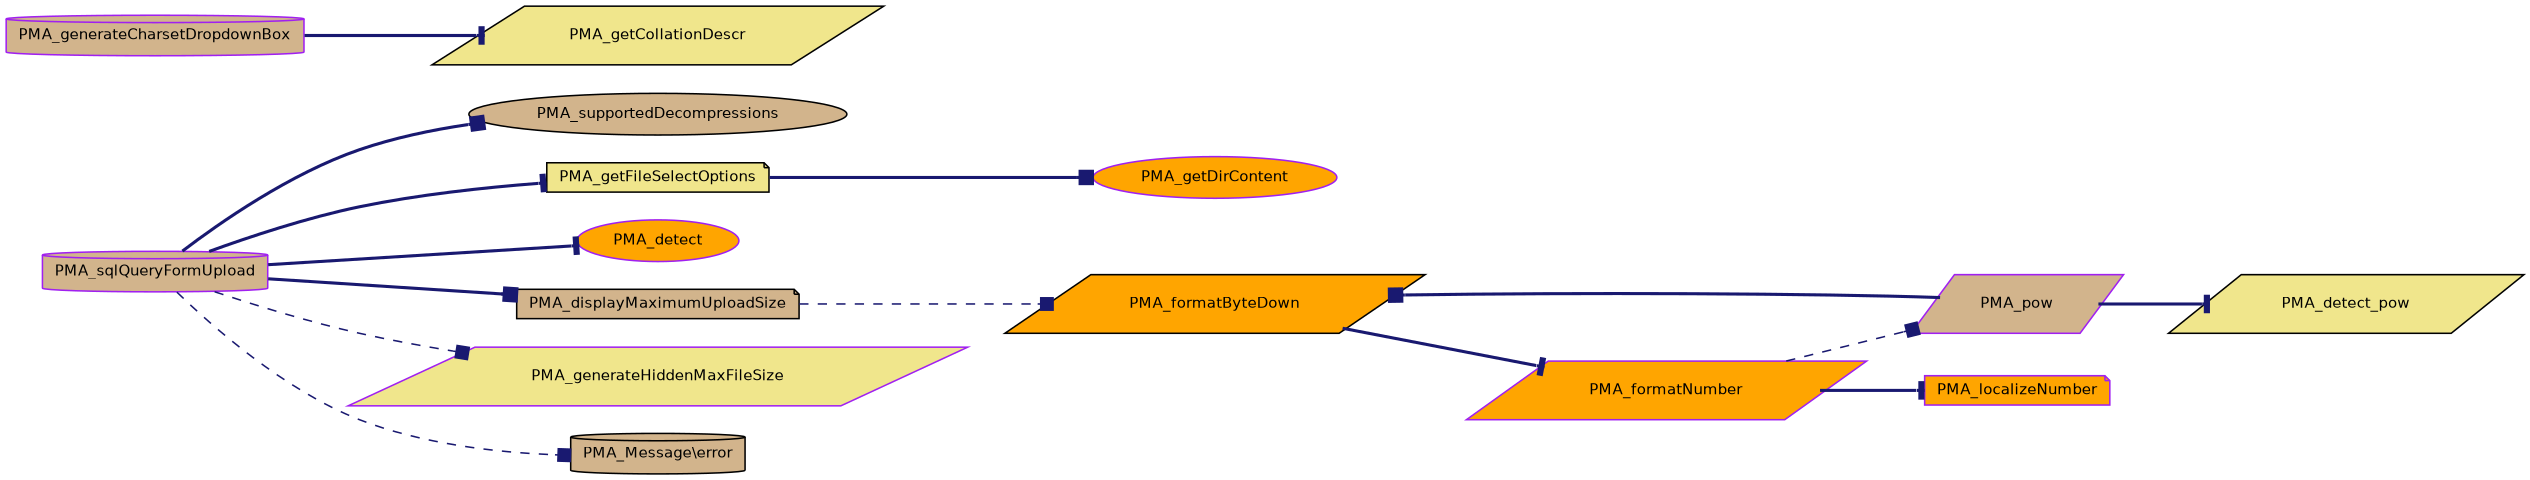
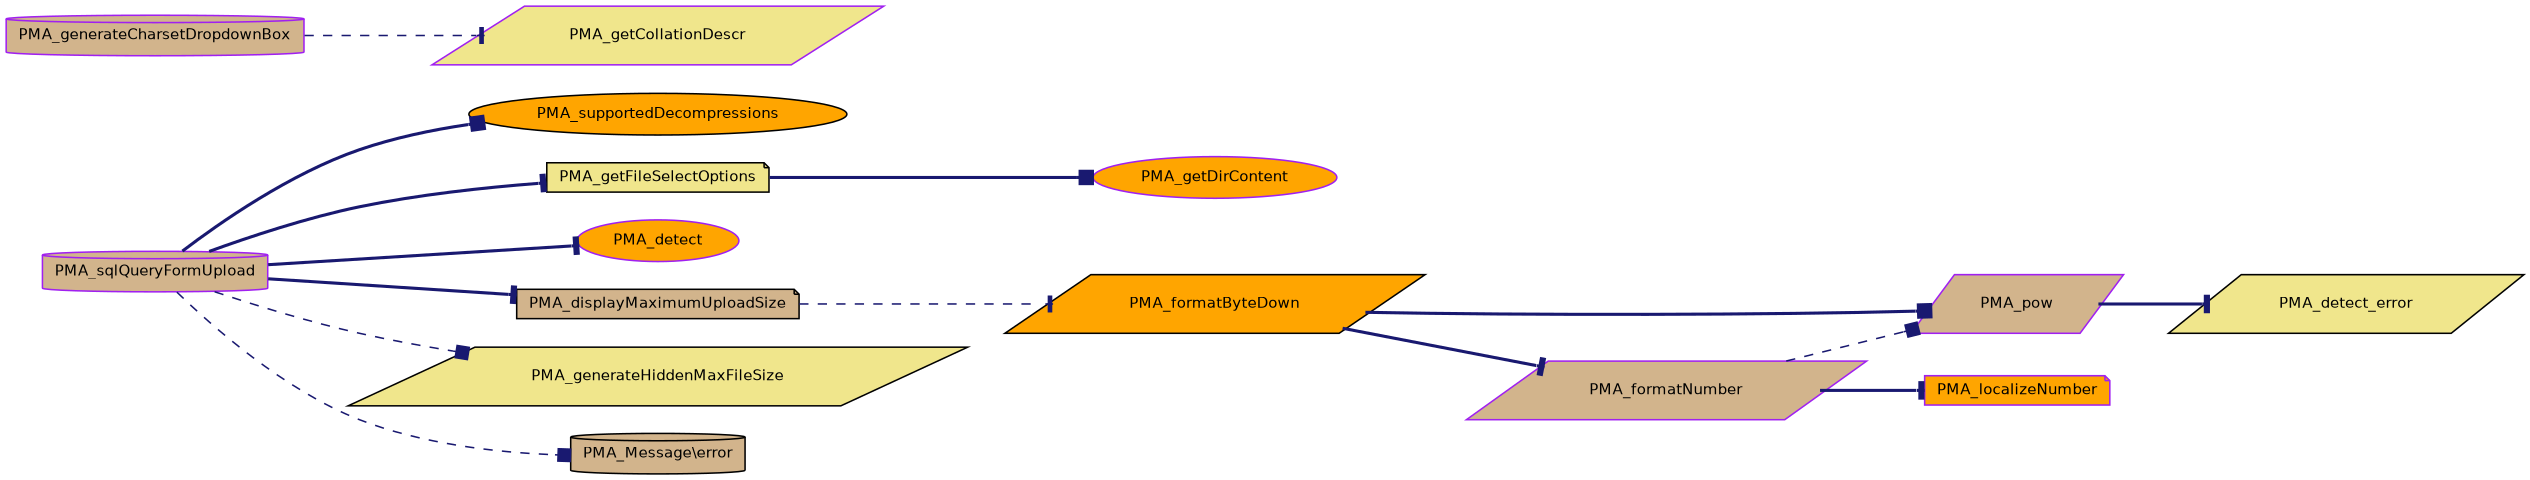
  digraph {
    rankdir=LR
    node [color=black fillcolor=tan fontname=Helvetica fontsize=10 shape=parallelogram style=filled]
    edge [arrowhead=box color=midnightblue fontname=Helvetica fontsize=10 labelfontname=Helvetica labelfontsize=10 style=bold]
    n1 [color=purple fontcolor=black height=0.2 label=PMA_sqlQueryFormUpload shape=cylinder width=0.4]
-   n2 [height=0.2 label=PMA_supportedDecompressions shape=ellipse width=0.4]
+   n2 [fillcolor=orange height=0.2 label=PMA_supportedDecompressions shape=ellipse width=0.4]
    n3 [fillcolor=khaki height=0.2 label=PMA_getFileSelectOptions shape=note width=0.4]
    n4 [color=purple fillcolor=orange height=0.2 label=PMA_detect shape=ellipse width=0.4]
    n5 [height=0.2 label=PMA_displayMaximumUploadSize shape=note width=0.4]
-   n6 [color=purple fillcolor=khaki height=0.2 label=PMA_generateHiddenMaxFileSize width=0.4]
+   n6 [fillcolor=khaki height=0.2 label=PMA_generateHiddenMaxFileSize width=0.4]
    n7 [height=0.2 label="PMA_Message\\error" shape=cylinder width=0.4]
    n8 [color=purple fillcolor=orange height=0.2 label=PMA_getDirContent shape=ellipse width=0.4]
    n9 [fillcolor=orange height=0.2 label=PMA_formatByteDown width=0.4]
    n10 [color=purple height=0.2 label=PMA_generateCharsetDropdownBox shape=cylinder width=0.4]
-   n11 [fillcolor=khaki height=0.2 label=PMA_getCollationDescr width=0.4]
+   n11 [color=purple fillcolor=khaki height=0.2 label=PMA_getCollationDescr width=0.4]
    n12 [color=purple height=0.2 label=PMA_pow width=0.4]
-   n13 [color=purple fillcolor=orange height=0.2 label=PMA_formatNumber width=0.4]
-   n14 [fillcolor=khaki height=0.2 label=PMA_detect_pow width=0.4]
+   n13 [color=purple height=0.2 label=PMA_formatNumber width=0.4]
+   n14 [fillcolor=khaki height=0.2 label=PMA_detect_error width=0.4]
    n15 [color=purple fillcolor=orange height=0.2 label=PMA_localizeNumber shape=note width=0.4]
    n1 -> n2
    n1 -> n3 [arrowhead=tee]
    n1 -> n4 [arrowhead=tee]
-   n1 -> n5
+   n1 -> n5 [arrowhead=tee]
    n1 -> n6 [style=dashed]
    n1 -> n7 [style=dashed]
    n3 -> n8
-   n5 -> n9 [style=dashed]
-   n12 -> n9
+   n5 -> n9 [arrowhead=tee style=dashed]
+   n9 -> n12
    n9 -> n13 [arrowhead=tee]
-   n10 -> n11 [arrowhead=tee]
+   n10 -> n11 [arrowhead=tee style=dashed]
    n12 -> n14 [arrowhead=tee]
    n13 -> n12 [style=dashed]
    n13 -> n15 [arrowhead=tee]
  }
